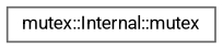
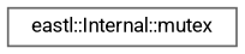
  digraph {
    rankdir=LR
    fontname=Roboto
-   n1 [color=grey40 fillcolor=white fontname=Roboto fontsize=10 height=0.2 label="mutex::Internal::mutex" shape=box style=filled width=0.4]
+   n1 [color=grey40 fillcolor=white fontname=Roboto fontsize=10 height=0.2 label="eastl::Internal::mutex" shape=box style=filled width=0.4]
  }
